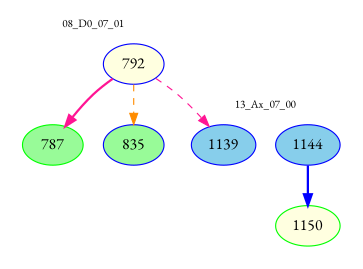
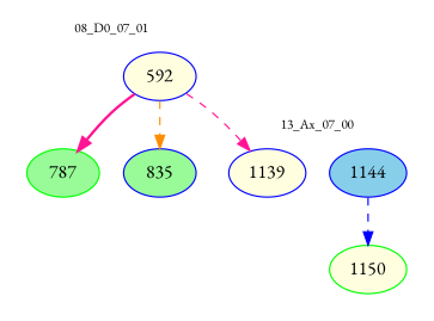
  digraph {
    fontname="EB Garamond"
    node [color=blue fillcolor=skyblue fontname="EB Garamond" style=filled]
    edge [color=deeppink fontname="EB Garamond" style=bold]
    n1 [label=1144]
-   n2 [label=1139]
+   n2 [fillcolor=lightyellow label=1139]
    n3 [color=green fillcolor=lightyellow label=1150]
-   n4 [fillcolor=lightyellow label=792]
+   n4 [fillcolor=lightyellow label=592]
    n5 [color=green fillcolor=palegreen label=787]
    n6 [fillcolor=palegreen label=835]
    subgraph cluster_1 {
      color=white
      fontsize=10
      label="13_Ax_07_00"
      n1
      n2
      n3
    }
    subgraph cluster_2 {
      color=white
      fontsize=10
      label="08_D0_07_01"
      n4
      n5
      n6
    }
-   n1 -> n3 [color=blue]
+   n1 -> n3 [color=blue style=dashed]
    n4 -> n2 [style=dashed]
    n4 -> n5
    n4 -> n6 [color=darkorange style=dashed]
  }
